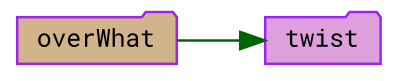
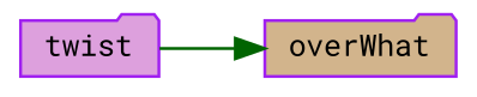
  digraph {
    rankdir=LR
    fontname="Roboto Mono"
    node [color=purple fontname="Roboto Mono" fontsize=10 shape=folder style=filled]
    n1 [fillcolor=tan fontcolor=black height=0.2 label=overWhat width=0.4]
    n2 [fillcolor=plum height=0.2 label=twist width=0.4]
-   n1 -> n2 [color=darkgreen fontname="Roboto Mono" fontsize=10 labelfontname=Roboto labelfontsize=10 style=solid]
+   n2 -> n1 [color=darkgreen fontname="Roboto Mono" fontsize=10 labelfontname=Roboto labelfontsize=10 style=solid]
  }
